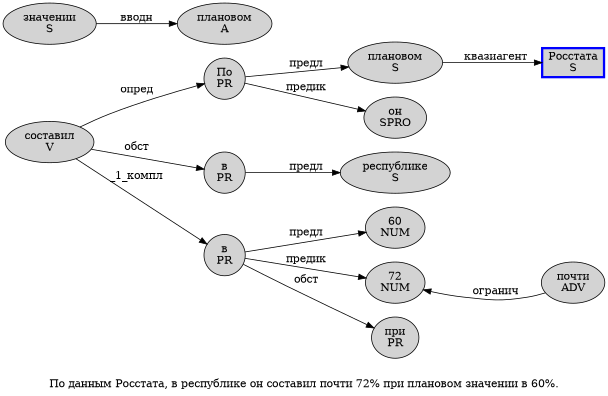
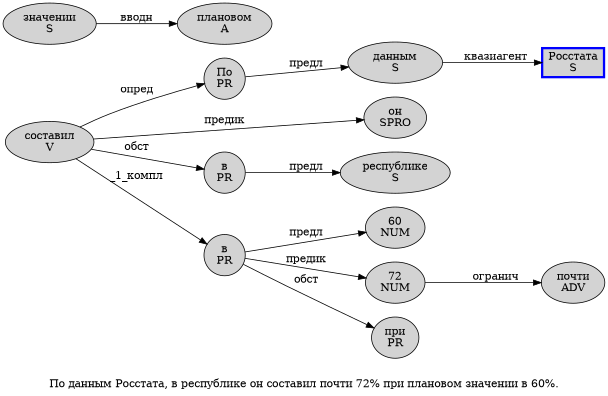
  digraph {
    label="По данным Росстата, в республике он составил почти 72% при плановом значении в 60%."
    rankdir=LR
    node [fillcolor=lightgray penwidth=1 shape=ellipse style=filled]
    n1 [label="По\nPR"]
-   n2 [label="плановом\nS"]
+   n2 [label="данным\nS"]
    n3 [color=blue label="Росстата\nS" penwidth=3 shape=box]
    n4 [label="в\nPR"]
    n5 [label="республике\nS"]
    n6 [label="он\nSPRO"]
    n7 [label="составил\nV"]
    n8 [label="в\nPR"]
    n9 [label="72\nNUM"]
    n10 [label="при\nPR"]
    n11 [label="60\nNUM"]
    n12 [label="почти\nADV"]
    n13 [label="значении\nS"]
    n14 [label="плановом\nA"]
    n1 -> n2 [label="предл"]
    n2 -> n3 [label="квазиагент"]
    n4 -> n5 [label="предл"]
    n7 -> n1 [label="опред"]
    n7 -> n4 [label="обст"]
-   n1 -> n6 [label="предик"]
+   n7 -> n6 [label="предик"]
    n7 -> n8 [label="_1_компл"]
    n8 -> n9 [label="предик"]
    n8 -> n10 [label="обст"]
    n8 -> n11 [label="предл"]
-   n12 -> n9 [label="огранич"]
+   n9 -> n12 [label="огранич"]
    n13 -> n14 [label="вводн"]
  }
